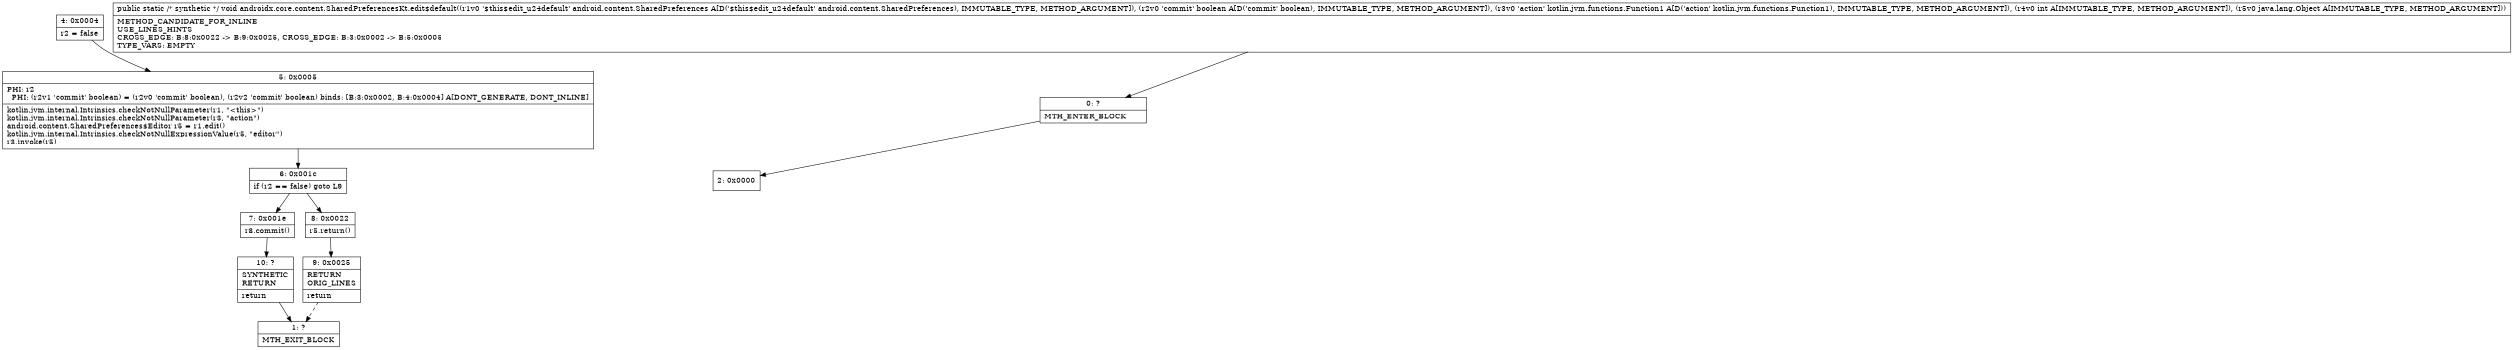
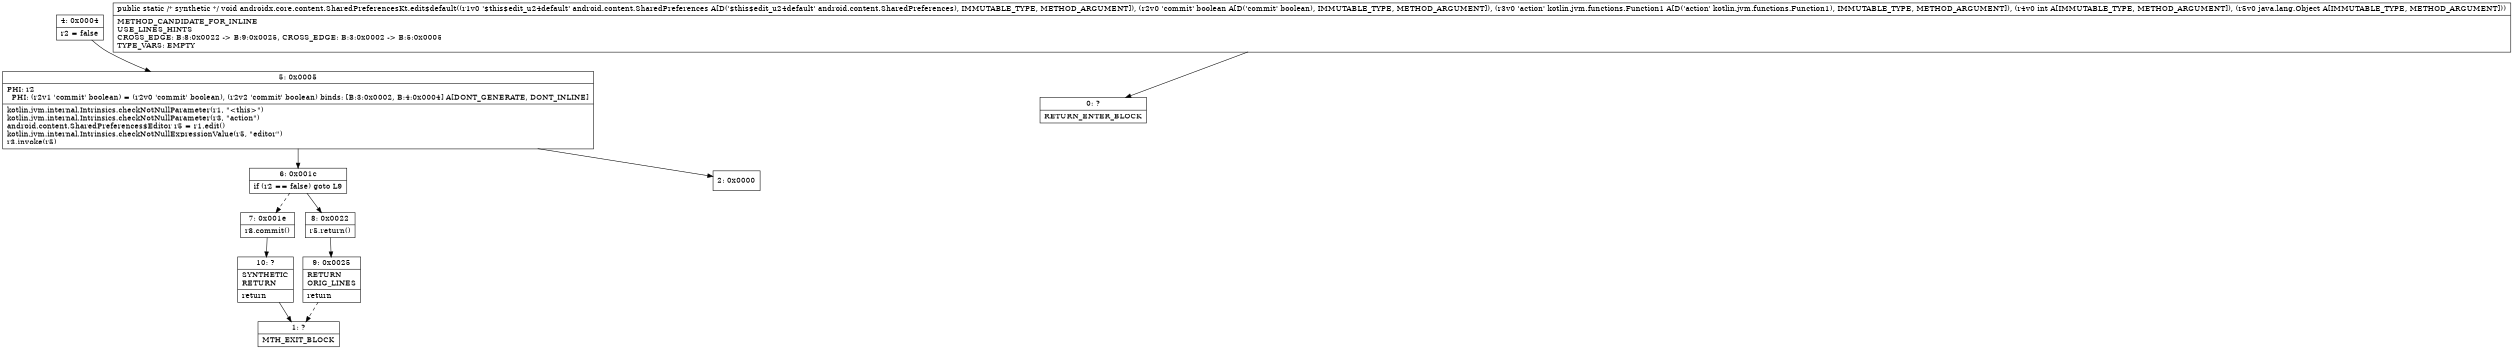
  digraph {
    node [shape=record]
-   n1 [label="{0\:\ ?|MTH_ENTER_BLOCK\l}"]
+   n1 [label="{0\:\ ?|RETURN_ENTER_BLOCK\l}"]
    n2 [label="{2\:\ 0x0000}"]
    n3 [label="{4\:\ 0x0004|r2 = false\l}"]
    n4 [label="{5\:\ 0x0005|PHI: r2 \l  PHI: (r2v1 'commit' boolean) = (r2v0 'commit' boolean), (r2v2 'commit' boolean) binds: [B:3:0x0002, B:4:0x0004] A[DONT_GENERATE, DONT_INLINE]\l|kotlin.jvm.internal.Intrinsics.checkNotNullParameter(r1, \"\<this\>\")\lkotlin.jvm.internal.Intrinsics.checkNotNullParameter(r3, \"action\")\landroid.content.SharedPreferences$Editor r5 = r1.edit()\lkotlin.jvm.internal.Intrinsics.checkNotNullExpressionValue(r5, \"editor\")\lr3.invoke(r5)\l}"]
    n5 [label="{6\:\ 0x001c|if (r2 == false) goto L9\l}"]
    n6 [label="{7\:\ 0x001e|r8.commit()\l}"]
    n7 [label="{8\:\ 0x0022|r5.return()\l}"]
    n8 [label="{10\:\ ?|SYNTHETIC\lRETURN\l|return\l}"]
    n9 [label="{9\:\ 0x0025|RETURN\lORIG_LINES\l|return\l}"]
    n10 [label="{1\:\ ?|MTH_EXIT_BLOCK\l}"]
    n11 [label="{public static \/* synthetic *\/ void androidx.core.content.SharedPreferencesKt.edit$default((r1v0 '$this$edit_u24default' android.content.SharedPreferences A[D('$this$edit_u24default' android.content.SharedPreferences), IMMUTABLE_TYPE, METHOD_ARGUMENT]), (r2v0 'commit' boolean A[D('commit' boolean), IMMUTABLE_TYPE, METHOD_ARGUMENT]), (r3v0 'action' kotlin.jvm.functions.Function1 A[D('action' kotlin.jvm.functions.Function1), IMMUTABLE_TYPE, METHOD_ARGUMENT]), (r4v0 int A[IMMUTABLE_TYPE, METHOD_ARGUMENT]), (r5v0 java.lang.Object A[IMMUTABLE_TYPE, METHOD_ARGUMENT]))  | METHOD_CANDIDATE_FOR_INLINE\lUSE_LINES_HINTS\lCROSS_EDGE: B:8:0x0022 \-\> B:9:0x0025, CROSS_EDGE: B:3:0x0002 \-\> B:5:0x0005\lTYPE_VARS: EMPTY\l}"]
-   n1 -> n2
+   n4 -> n2
    n3 -> n4
    n4 -> n5
-   n5 -> n6 [style=solid]
+   n5 -> n6 [style=dashed]
    n5 -> n7
    n6 -> n8
    n7 -> n9
    n8 -> n10
    n9 -> n10 [style=dashed]
    n11 -> n1
  }
